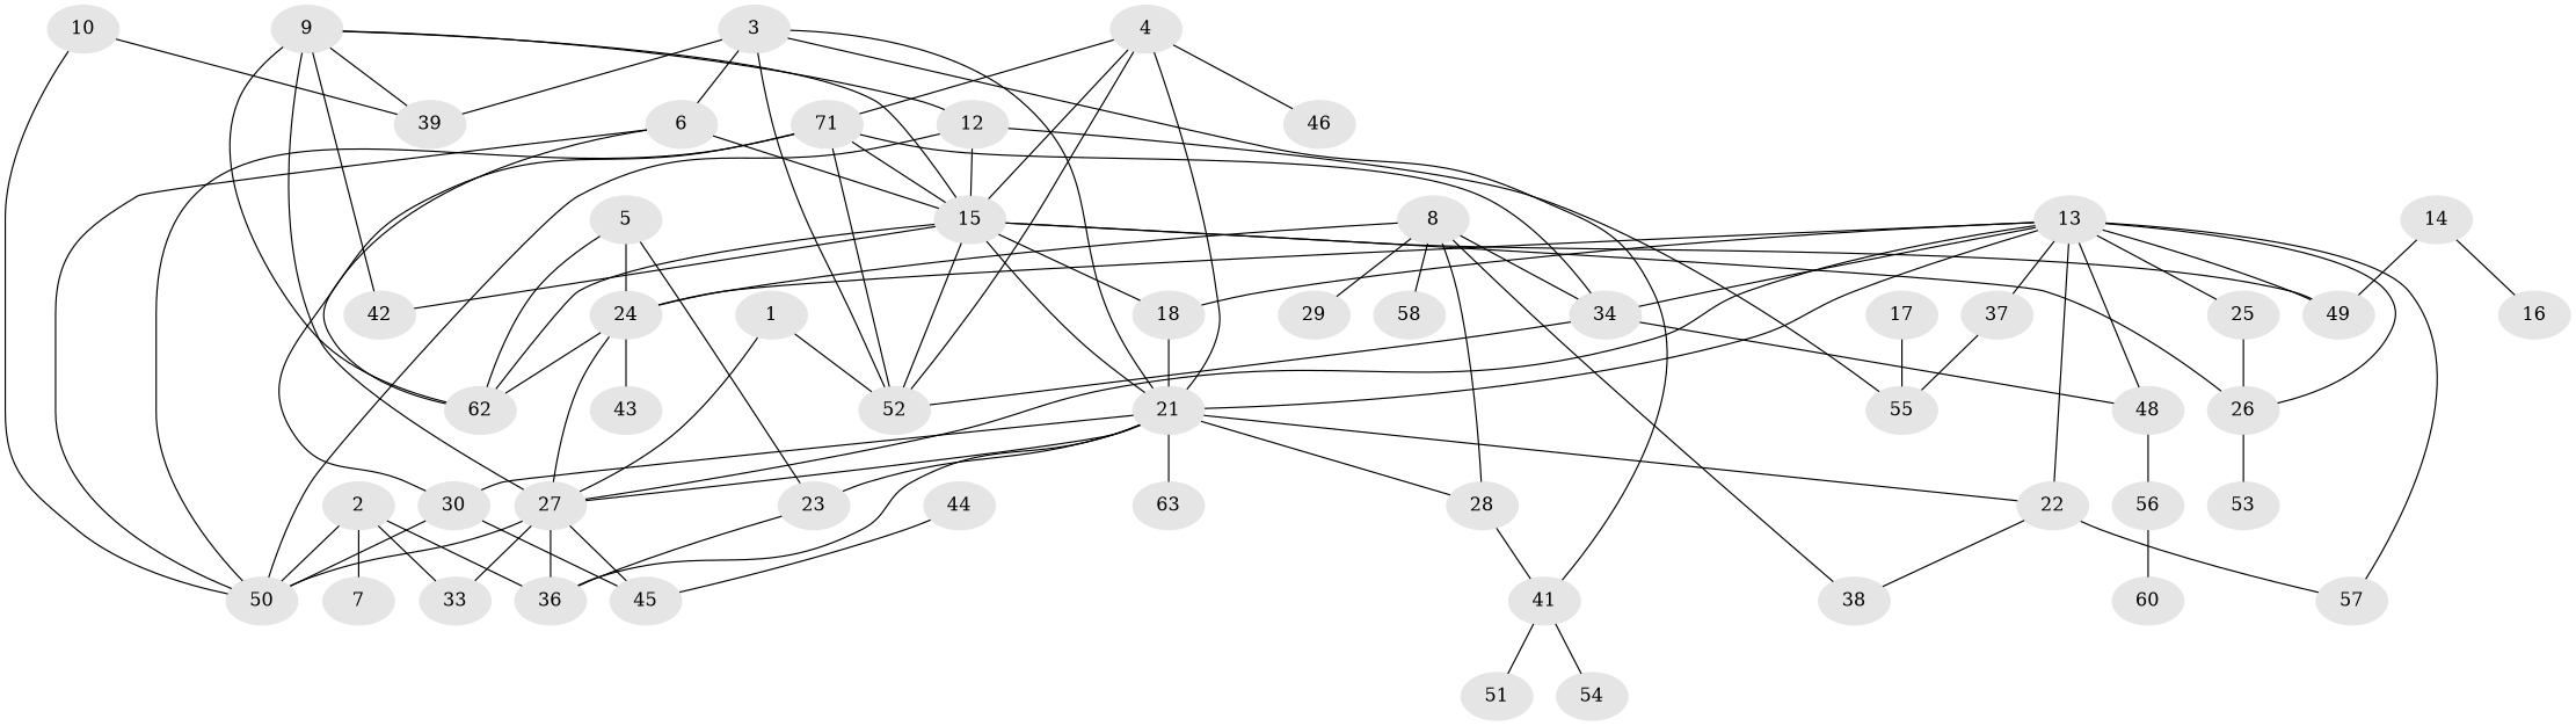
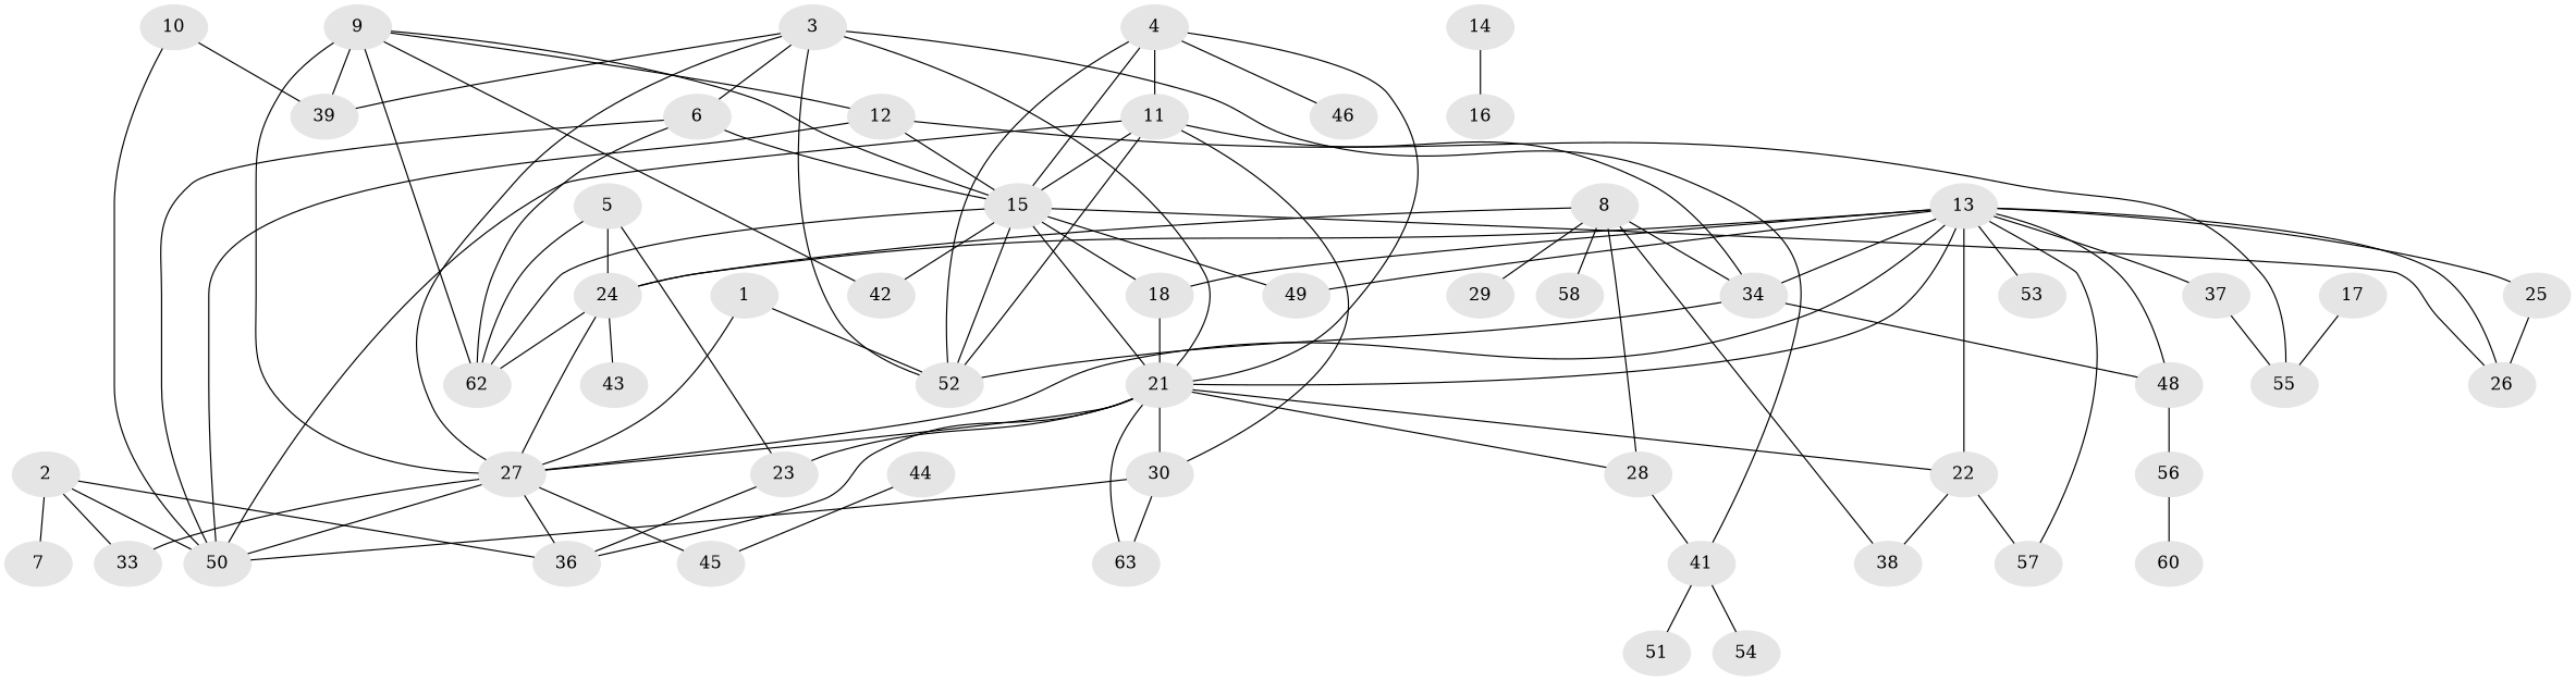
  graph {
    node [color=gray90 style=filled]
    edge [weight=1.0]
    1
    27
    52
    33
    36
    50
    45
    2
    7
    3
    6
    21
    39
    41
    15
    62
    23
    28
    30
    22
    63
    51
    54
    4
-   11 [label=71]
+   11
    46
    34
    42
    18
    26
    49
    5
    24
    43
    8
    29
    38
    58
    48
    9
    12
    55
    10
    13
    25
    37
    53
    57
    56
    14
    16
    17
    44
    60
    1 -- 27
    1 -- 52
    27 -- 33
    27 -- 36
    27 -- 50
    27 -- 45
    2 -- 33
    2 -- 36
    2 -- 50
    2 -- 7
+   3 -- 27
    3 -- 52 [weight=2.0]
    3 -- 6
    3 -- 21
    3 -- 39
    3 -- 41
    6 -- 50
    6 -- 15 [weight=2.0]
    6 -- 62
    21 -- 27
    21 -- 36
    21 -- 23 [weight=3.0]
    21 -- 28
    21 -- 30
    21 -- 22
    21 -- 63
    41 -- 51
    41 -- 54
    15 -- 52
    15 -- 21
    15 -- 62
    15 -- 42
    15 -- 18
    15 -- 26
    15 -- 49
    23 -- 36
    28 -- 41
    30 -- 50 [weight=2.0]
-   30 -- 45
+   30 -- 63
    22 -- 38
    22 -- 57
    4 -- 52
    4 -- 21
    4 -- 15
    4 -- 11
    4 -- 46
    11 -- 52
    11 -- 50
    11 -- 15
    11 -- 30
    11 -- 34
    34 -- 52
    34 -- 48
    18 -- 21 [weight=6.0]
    5 -- 62
    5 -- 23
    5 -- 24
    24 -- 27
    24 -- 62
    24 -- 43
    8 -- 28
    8 -- 34
    8 -- 24
    8 -- 29
    8 -- 38
    8 -- 58
    48 -- 56
    9 -- 27 [weight=3.0]
    9 -- 39
    9 -- 15
    9 -- 62
    9 -- 42
    9 -- 12
    12 -- 50 [weight=2.0]
    12 -- 15 [weight=2.0]
    12 -- 55
    10 -- 50
    10 -- 39
    13 -- 27
    13 -- 21
    13 -- 22 [weight=2.0]
    13 -- 34
    13 -- 18
    13 -- 26 [weight=2.0]
    13 -- 49
    13 -- 24
    13 -- 48
    13 -- 25
    13 -- 37
-   26 -- 53
+   13 -- 53
    13 -- 57
    25 -- 26 [weight=3.0]
    37 -- 55
    56 -- 60
-   14 -- 49
    14 -- 16
    17 -- 55
    44 -- 45
  }
